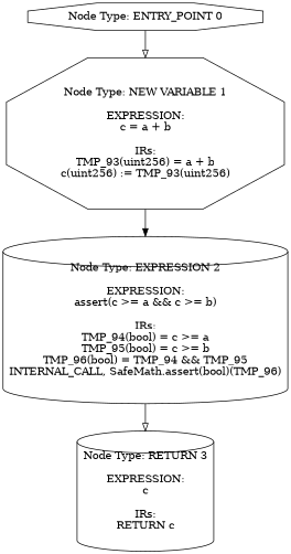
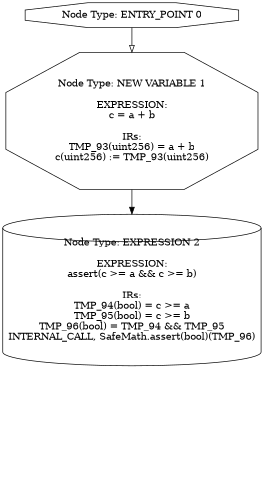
  digraph {
    node [shape=octagon]
    edge [arrowhead=onormal]
    n1 [label="Node Type: ENTRY_POINT 0\n"]
    n2 [label="Node Type: NEW VARIABLE 1\n\nEXPRESSION:\nc = a + b\n\nIRs:\nTMP_93(uint256) = a + b\nc(uint256) := TMP_93(uint256)"]
    n3 [label="Node Type: EXPRESSION 2\n\nEXPRESSION:\nassert(c >= a && c >= b)\n\nIRs:\nTMP_94(bool) = c >= a\nTMP_95(bool) = c >= b\nTMP_96(bool) = TMP_94 && TMP_95\nINTERNAL_CALL, SafeMath.assert(bool)(TMP_96)" shape=cylinder]
-   n4 [label="Node Type: RETURN 3\n\nEXPRESSION:\nc\n\nIRs:\nRETURN c" shape=cylinder]
    n1 -> n2
    n2 -> n3 [arrowhead=normal]
-   n3 -> n4
  }
